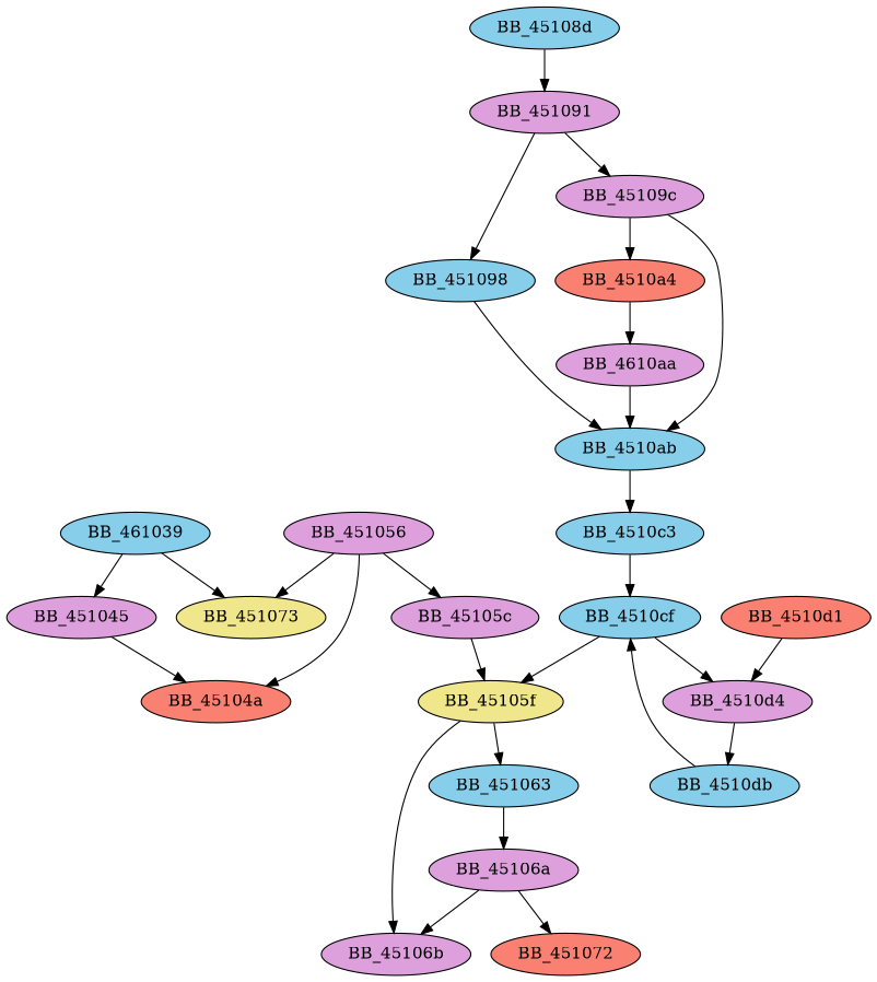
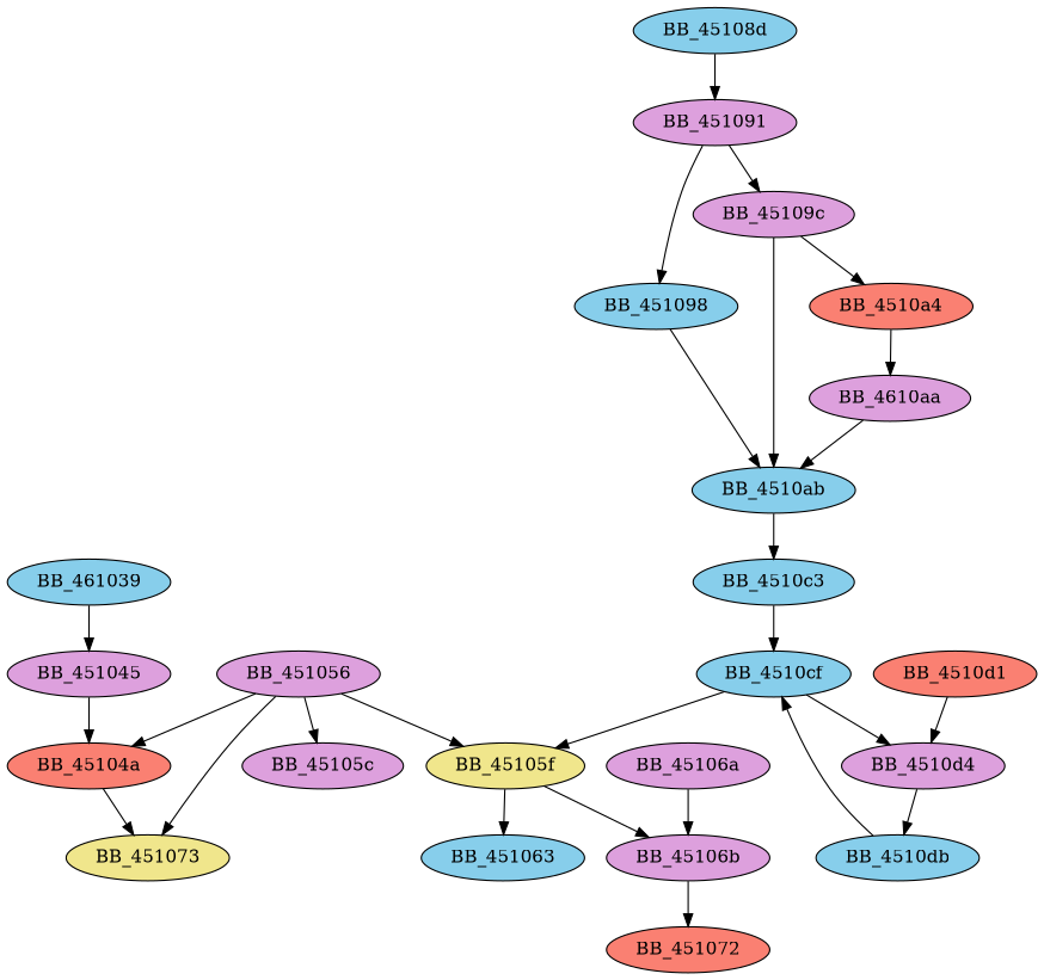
  digraph {
    node [fillcolor=plum style=filled]
    n1 [fillcolor=skyblue label=BB_461039]
    BB_451045
    BB_45104a [fillcolor=salmon]
    BB_451073 [fillcolor=khaki]
    BB_451056
    BB_45105c
    BB_45105f [fillcolor=khaki]
    BB_451063 [fillcolor=skyblue]
    BB_45106b
    BB_45106a
    BB_451072 [fillcolor=salmon]
    BB_451091
    BB_45108d [fillcolor=skyblue]
    BB_4510c3 [fillcolor=skyblue]
    BB_4510cf [fillcolor=skyblue]
    BB_451098 [fillcolor=skyblue]
    BB_45109c
    BB_4510ab [fillcolor=skyblue]
    BB_4510d4
    BB_4510a4 [fillcolor=salmon]
    n21 [label=BB_4610aa]
    BB_4510db [fillcolor=skyblue]
    BB_4510d1 [fillcolor=salmon]
    n1 -> BB_451045
    BB_451045 -> BB_45104a
-   n1 -> BB_451073
+   BB_45104a -> BB_451073
    BB_451056 -> BB_45104a
    BB_451056 -> BB_451073
    BB_451056 -> BB_45105c
-   BB_45105c -> BB_45105f
+   BB_451056 -> BB_45105f
    BB_45105f -> BB_451063
    BB_45105f -> BB_45106b
-   BB_451063 -> BB_45106a
-   BB_45106a -> BB_451072
+   BB_45106b -> BB_451072
    BB_45106a -> BB_45106b
    BB_451091 -> BB_451098
    BB_451091 -> BB_45109c
    BB_45108d -> BB_451091
    BB_4510c3 -> BB_4510cf
    BB_4510cf -> BB_45105f
    BB_4510cf -> BB_4510d4
    BB_451098 -> BB_4510ab
    BB_45109c -> BB_4510ab
    BB_45109c -> BB_4510a4
    BB_4510ab -> BB_4510c3
    BB_4510d4 -> BB_4510db
    BB_4510a4 -> n21
    n21 -> BB_4510ab
    BB_4510db -> BB_4510cf
    BB_4510d1 -> BB_4510d4
  }
